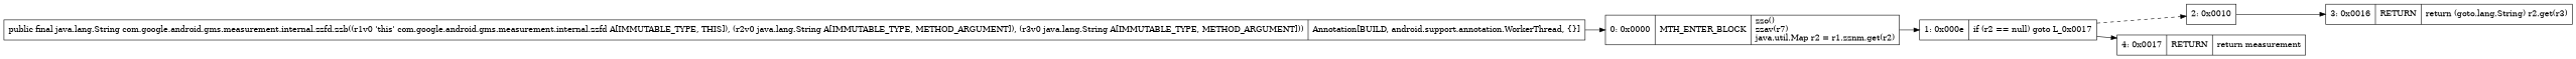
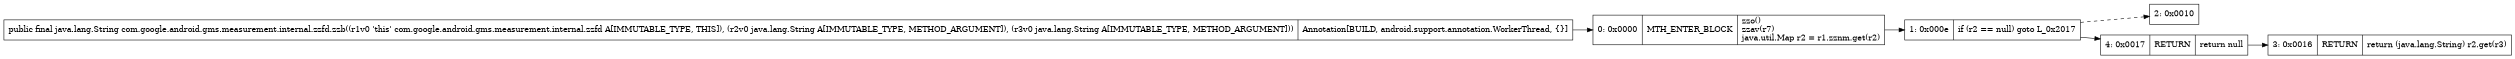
  digraph {
    rankdir=LR
    node [shape=record]
    n1 [label="{0\:\ 0x0000|MTH_ENTER_BLOCK\l|zzo()\lzzav(r7)\ljava.util.Map r2 = r1.zznm.get(r2)\l}"]
-   n2 [label="{1\:\ 0x000e|if (r2 == null) goto L_0x0017\l}"]
+   n2 [label="{1\:\ 0x000e|if (r2 == null) goto L_0x2017\l}"]
    n3 [label="{2\:\ 0x0010}"]
-   n4 [label="{4\:\ 0x0017|RETURN\l|return measurement\l}"]
-   n5 [label="{3\:\ 0x0016|RETURN\l|return (goto.lang.String) r2.get(r3)\l}"]
+   n4 [label="{4\:\ 0x0017|RETURN\l|return null\l}"]
+   n5 [label="{3\:\ 0x0016|RETURN\l|return (java.lang.String) r2.get(r3)\l}"]
    n6 [label="{public final java.lang.String com.google.android.gms.measurement.internal.zzfd.zzb((r1v0 'this' com.google.android.gms.measurement.internal.zzfd A[IMMUTABLE_TYPE, THIS]), (r2v0 java.lang.String A[IMMUTABLE_TYPE, METHOD_ARGUMENT]), (r3v0 java.lang.String A[IMMUTABLE_TYPE, METHOD_ARGUMENT]))  | Annotation[BUILD, android.support.annotation.WorkerThread, \{\}]\l}"]
    n1 -> n2
    n2 -> n3 [style=dashed]
    n2 -> n4
-   n3 -> n5
+   n4 -> n5
    n6 -> n1
  }
